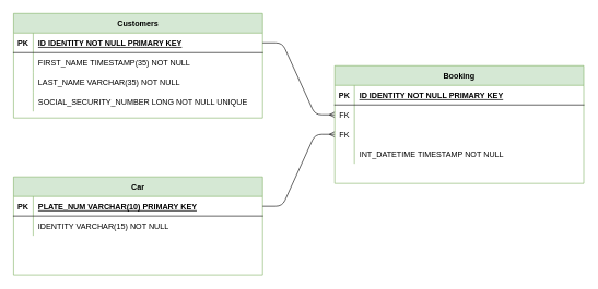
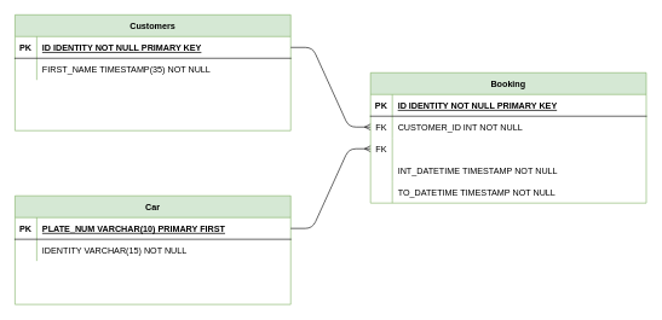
  <mxCell id="0" />
  <mxCell id="1" parent="0" />
  <mxCell id="2" value="Customers" style="shape=table;startSize=30;container=1;collapsible=1;childLayout=tableLayout;fixedRows=1;rowLines=0;fontStyle=1;align=center;resizeLast=1;fillColor=#d5e8d4;strokeColor=#82b366;" parent="1" vertex="1"><mxGeometry x="20" y="20" width="380" height="160" as="geometry" /></mxCell>
  <mxCell id="3" value="" style="shape=partialRectangle;collapsible=0;dropTarget=0;pointerEvents=0;fillColor=none;points=[[0,0.5],[1,0.5]];portConstraint=eastwest;top=0;left=0;right=0;bottom=1;" parent="2" vertex="1"><mxGeometry y="30" width="380" height="30" as="geometry" /></mxCell>
  <mxCell id="4" value="PK" style="shape=partialRectangle;overflow=hidden;connectable=0;fillColor=none;top=0;left=0;bottom=0;right=0;fontStyle=1;" parent="3" vertex="1"><mxGeometry width="30" height="30" as="geometry" /></mxCell>
  <mxCell id="5" value="ID IDENTITY NOT NULL PRIMARY KEY" style="shape=partialRectangle;overflow=hidden;connectable=0;fillColor=none;top=0;left=0;bottom=0;right=0;align=left;spacingLeft=6;fontStyle=5;" parent="3" vertex="1"><mxGeometry x="30" width="350" height="30" as="geometry" /></mxCell>
  <mxCell id="6" value="" style="shape=partialRectangle;collapsible=0;dropTarget=0;pointerEvents=0;fillColor=none;points=[[0,0.5],[1,0.5]];portConstraint=eastwest;top=0;left=0;right=0;bottom=0;" parent="2" vertex="1"><mxGeometry y="60" width="380" height="30" as="geometry" /></mxCell>
  <mxCell id="7" value="" style="shape=partialRectangle;overflow=hidden;connectable=0;fillColor=none;top=0;left=0;bottom=0;right=0;" parent="6" vertex="1"><mxGeometry width="30" height="30" as="geometry" /></mxCell>
  <mxCell id="8" value="FIRST_NAME TIMESTAMP(35) NOT NULL" style="shape=partialRectangle;overflow=hidden;connectable=0;fillColor=none;top=0;left=0;bottom=0;right=0;align=left;spacingLeft=6;" parent="6" vertex="1"><mxGeometry x="30" width="350" height="30" as="geometry" /></mxCell>
  <mxCell id="9" value="" style="shape=partialRectangle;collapsible=0;dropTarget=0;pointerEvents=0;fillColor=none;top=0;left=0;bottom=0;right=0;points=[[0,0.5],[1,0.5]];portConstraint=eastwest;" vertex="1" parent="2"><mxGeometry y="90" width="380" height="30" as="geometry" /></mxCell>
  <mxCell id="10" value="" style="shape=partialRectangle;connectable=0;fillColor=none;top=0;left=0;bottom=0;right=0;editable=1;overflow=hidden;" vertex="1" parent="9"><mxGeometry width="30" height="30" as="geometry" /></mxCell>
- <mxCell id="11" value="LAST_NAME VARCHAR(35) NOT NULL" style="shape=partialRectangle;connectable=0;fillColor=none;top=0;left=0;bottom=0;right=0;align=left;spacingLeft=6;overflow=hidden;" vertex="1" parent="9"><mxGeometry x="30" width="350" height="30" as="geometry" /></mxCell>
  <mxCell id="12" value="" style="shape=partialRectangle;collapsible=0;dropTarget=0;pointerEvents=0;fillColor=none;top=0;left=0;bottom=0;right=0;points=[[0,0.5],[1,0.5]];portConstraint=eastwest;" vertex="1" parent="2"><mxGeometry y="120" width="380" height="30" as="geometry" /></mxCell>
  <mxCell id="13" value="" style="shape=partialRectangle;connectable=0;fillColor=none;top=0;left=0;bottom=0;right=0;editable=1;overflow=hidden;" vertex="1" parent="12"><mxGeometry width="30" height="30" as="geometry" /></mxCell>
- <mxCell id="14" value="SOCIAL_SECURITY_NUMBER LONG NOT NULL UNIQUE" style="shape=partialRectangle;connectable=0;fillColor=none;top=0;left=0;bottom=0;right=0;align=left;spacingLeft=6;overflow=hidden;" vertex="1" parent="12"><mxGeometry x="30" width="350" height="30" as="geometry" /></mxCell>
  <mxCell id="15" value="Car" style="shape=table;startSize=30;container=1;collapsible=1;childLayout=tableLayout;fixedRows=1;rowLines=0;fontStyle=1;align=center;resizeLast=1;fillColor=#d5e8d4;strokeColor=#82b366;" parent="1" vertex="1"><mxGeometry x="20" y="270" width="380" height="150" as="geometry" /></mxCell>
  <mxCell id="16" value="" style="shape=partialRectangle;collapsible=0;dropTarget=0;pointerEvents=0;fillColor=none;points=[[0,0.5],[1,0.5]];portConstraint=eastwest;top=0;left=0;right=0;bottom=1;" parent="15" vertex="1"><mxGeometry y="30" width="380" height="30" as="geometry" /></mxCell>
  <mxCell id="17" value="PK" style="shape=partialRectangle;overflow=hidden;connectable=0;fillColor=none;top=0;left=0;bottom=0;right=0;fontStyle=1;" parent="16" vertex="1"><mxGeometry width="30" height="30" as="geometry" /></mxCell>
- <mxCell id="18" value="PLATE_NUM VARCHAR(10) PRIMARY KEY " style="shape=partialRectangle;overflow=hidden;connectable=0;fillColor=none;top=0;left=0;bottom=0;right=0;align=left;spacingLeft=6;fontStyle=5;" parent="16" vertex="1"><mxGeometry x="30" width="350" height="30" as="geometry" /></mxCell>
+ <mxCell id="18" value="PLATE_NUM VARCHAR(10) PRIMARY FIRST " style="shape=partialRectangle;overflow=hidden;connectable=0;fillColor=none;top=0;left=0;bottom=0;right=0;align=left;spacingLeft=6;fontStyle=5;" parent="16" vertex="1"><mxGeometry x="30" width="350" height="30" as="geometry" /></mxCell>
  <mxCell id="19" value="" style="shape=partialRectangle;collapsible=0;dropTarget=0;pointerEvents=0;fillColor=none;points=[[0,0.5],[1,0.5]];portConstraint=eastwest;top=0;left=0;right=0;bottom=0;" parent="15" vertex="1"><mxGeometry y="60" width="380" height="30" as="geometry" /></mxCell>
  <mxCell id="20" value="" style="shape=partialRectangle;overflow=hidden;connectable=0;fillColor=none;top=0;left=0;bottom=0;right=0;" parent="19" vertex="1"><mxGeometry width="30" height="30" as="geometry" /></mxCell>
  <mxCell id="21" value="IDENTITY VARCHAR(15) NOT NULL" style="shape=partialRectangle;overflow=hidden;connectable=0;fillColor=none;top=0;left=0;bottom=0;right=0;align=left;spacingLeft=6;" parent="19" vertex="1"><mxGeometry x="30" width="350" height="30" as="geometry" /></mxCell>
  <mxCell id="22" value="" style="shape=partialRectangle;collapsible=0;dropTarget=0;pointerEvents=0;fillColor=none;points=[[0,0.5],[1,0.5]];portConstraint=eastwest;top=0;left=0;right=0;bottom=0;" parent="15" vertex="1"><mxGeometry y="90" width="380" height="30" as="geometry" /></mxCell>
  <mxCell id="23" value="" style="shape=partialRectangle;overflow=hidden;connectable=0;fillColor=none;top=0;left=0;bottom=0;right=0;" parent="22" vertex="1"><mxGeometry width="30" height="30" as="geometry" /></mxCell>
  <mxCell id="24" value="" style="shape=partialRectangle;collapsible=0;dropTarget=0;pointerEvents=0;fillColor=none;top=0;left=0;bottom=0;right=0;points=[[0,0.5],[1,0.5]];portConstraint=eastwest;" vertex="1" parent="15"><mxGeometry y="120" width="380" height="30" as="geometry" /></mxCell>
  <mxCell id="25" value="" style="shape=partialRectangle;connectable=0;fillColor=none;top=0;left=0;bottom=0;right=0;editable=1;overflow=hidden;" vertex="1" parent="24"><mxGeometry width="30" height="30" as="geometry" /></mxCell>
  <mxCell id="26" value="" style="edgeStyle=entityRelationEdgeStyle;fontSize=12;html=1;endArrow=ERmany;exitX=1;exitY=0.5;exitDx=0;exitDy=0;entryX=0;entryY=0.5;entryDx=0;entryDy=0;" edge="1" parent="1" source="3" target="32"><mxGeometry width="100" height="100" relative="1" as="geometry"><mxPoint x="440" y="130" as="sourcePoint" /><mxPoint x="540" y="30" as="targetPoint" /></mxGeometry></mxCell>
  <mxCell id="27" value="" style="edgeStyle=entityRelationEdgeStyle;fontSize=12;html=1;endArrow=ERmany;exitX=1;exitY=0.5;exitDx=0;exitDy=0;entryX=0;entryY=0.5;entryDx=0;entryDy=0;" edge="1" parent="1" source="16" target="35"><mxGeometry width="100" height="100" relative="1" as="geometry"><mxPoint x="410" y="75" as="sourcePoint" /><mxPoint x="550" y="265" as="targetPoint" /></mxGeometry></mxCell>
  <mxCell id="28" value="Booking" style="shape=table;startSize=30;container=1;collapsible=1;childLayout=tableLayout;fixedRows=1;rowLines=0;fontStyle=1;align=center;resizeLast=1;fillColor=#d5e8d4;strokeColor=#82b366;" vertex="1" parent="1"><mxGeometry x="510" y="100" width="380" height="180" as="geometry" /></mxCell>
  <mxCell id="29" value="" style="shape=partialRectangle;collapsible=0;dropTarget=0;pointerEvents=0;fillColor=none;points=[[0,0.5],[1,0.5]];portConstraint=eastwest;top=0;left=0;right=0;bottom=1;" vertex="1" parent="28"><mxGeometry y="30" width="380" height="30" as="geometry" /></mxCell>
  <mxCell id="30" value="PK" style="shape=partialRectangle;overflow=hidden;connectable=0;fillColor=none;top=0;left=0;bottom=0;right=0;fontStyle=1;" vertex="1" parent="29"><mxGeometry width="30" height="30" as="geometry" /></mxCell>
  <mxCell id="31" value="ID IDENTITY NOT NULL PRIMARY KEY" style="shape=partialRectangle;overflow=hidden;connectable=0;fillColor=none;top=0;left=0;bottom=0;right=0;align=left;spacingLeft=6;fontStyle=5;" vertex="1" parent="29"><mxGeometry x="30" width="350" height="30" as="geometry" /></mxCell>
  <mxCell id="32" value="" style="shape=partialRectangle;collapsible=0;dropTarget=0;pointerEvents=0;fillColor=none;top=0;left=0;bottom=0;right=0;points=[[0,0.5],[1,0.5]];portConstraint=eastwest;" vertex="1" parent="28"><mxGeometry y="60" width="380" height="30" as="geometry" /></mxCell>
  <mxCell id="33" value="FK" style="shape=partialRectangle;connectable=0;fillColor=none;top=0;left=0;bottom=0;right=0;fontStyle=0;overflow=hidden;" vertex="1" parent="32"><mxGeometry width="30" height="30" as="geometry" /></mxCell>
+ <mxCell id="34" value="CUSTOMER_ID INT NOT NULL" style="shape=partialRectangle;connectable=0;fillColor=none;top=0;left=0;bottom=0;right=0;align=left;spacingLeft=6;fontStyle=0;overflow=hidden;" vertex="1" parent="32"><mxGeometry x="30" width="350" height="30" as="geometry" /></mxCell>
  <mxCell id="35" value="" style="shape=partialRectangle;collapsible=0;dropTarget=0;pointerEvents=0;fillColor=none;top=0;left=0;bottom=0;right=0;points=[[0,0.5],[1,0.5]];portConstraint=eastwest;" vertex="1" parent="28"><mxGeometry y="90" width="380" height="30" as="geometry" /></mxCell>
  <mxCell id="36" value="FK" style="shape=partialRectangle;connectable=0;fillColor=none;top=0;left=0;bottom=0;right=0;fontStyle=0;overflow=hidden;" vertex="1" parent="35"><mxGeometry width="30" height="30" as="geometry" /></mxCell>
  <mxCell id="37" value="" style="shape=partialRectangle;collapsible=0;dropTarget=0;pointerEvents=0;fillColor=none;top=0;left=0;bottom=0;right=0;points=[[0,0.5],[1,0.5]];portConstraint=eastwest;" vertex="1" parent="28"><mxGeometry y="120" width="380" height="30" as="geometry" /></mxCell>
  <mxCell id="38" value="" style="shape=partialRectangle;connectable=0;fillColor=none;top=0;left=0;bottom=0;right=0;editable=1;overflow=hidden;" vertex="1" parent="37"><mxGeometry width="30" height="30" as="geometry" /></mxCell>
  <mxCell id="39" value="INT_DATETIME TIMESTAMP NOT NULL" style="shape=partialRectangle;connectable=0;fillColor=none;top=0;left=0;bottom=0;right=0;align=left;spacingLeft=6;overflow=hidden;" vertex="1" parent="37"><mxGeometry x="30" width="350" height="30" as="geometry" /></mxCell>
  <mxCell id="40" value="" style="shape=partialRectangle;collapsible=0;dropTarget=0;pointerEvents=0;fillColor=none;top=0;left=0;bottom=0;right=0;points=[[0,0.5],[1,0.5]];portConstraint=eastwest;" vertex="1" parent="28"><mxGeometry y="150" width="380" height="30" as="geometry" /></mxCell>
  <mxCell id="41" value="" style="shape=partialRectangle;connectable=0;fillColor=none;top=0;left=0;bottom=0;right=0;editable=1;overflow=hidden;" vertex="1" parent="40"><mxGeometry width="30" height="30" as="geometry" /></mxCell>
+ <mxCell id="42" value="TO_DATETIME TIMESTAMP NOT NULL" style="shape=partialRectangle;connectable=0;fillColor=none;top=0;left=0;bottom=0;right=0;align=left;spacingLeft=6;overflow=hidden;" vertex="1" parent="40"><mxGeometry x="30" width="350" height="30" as="geometry" /></mxCell>
